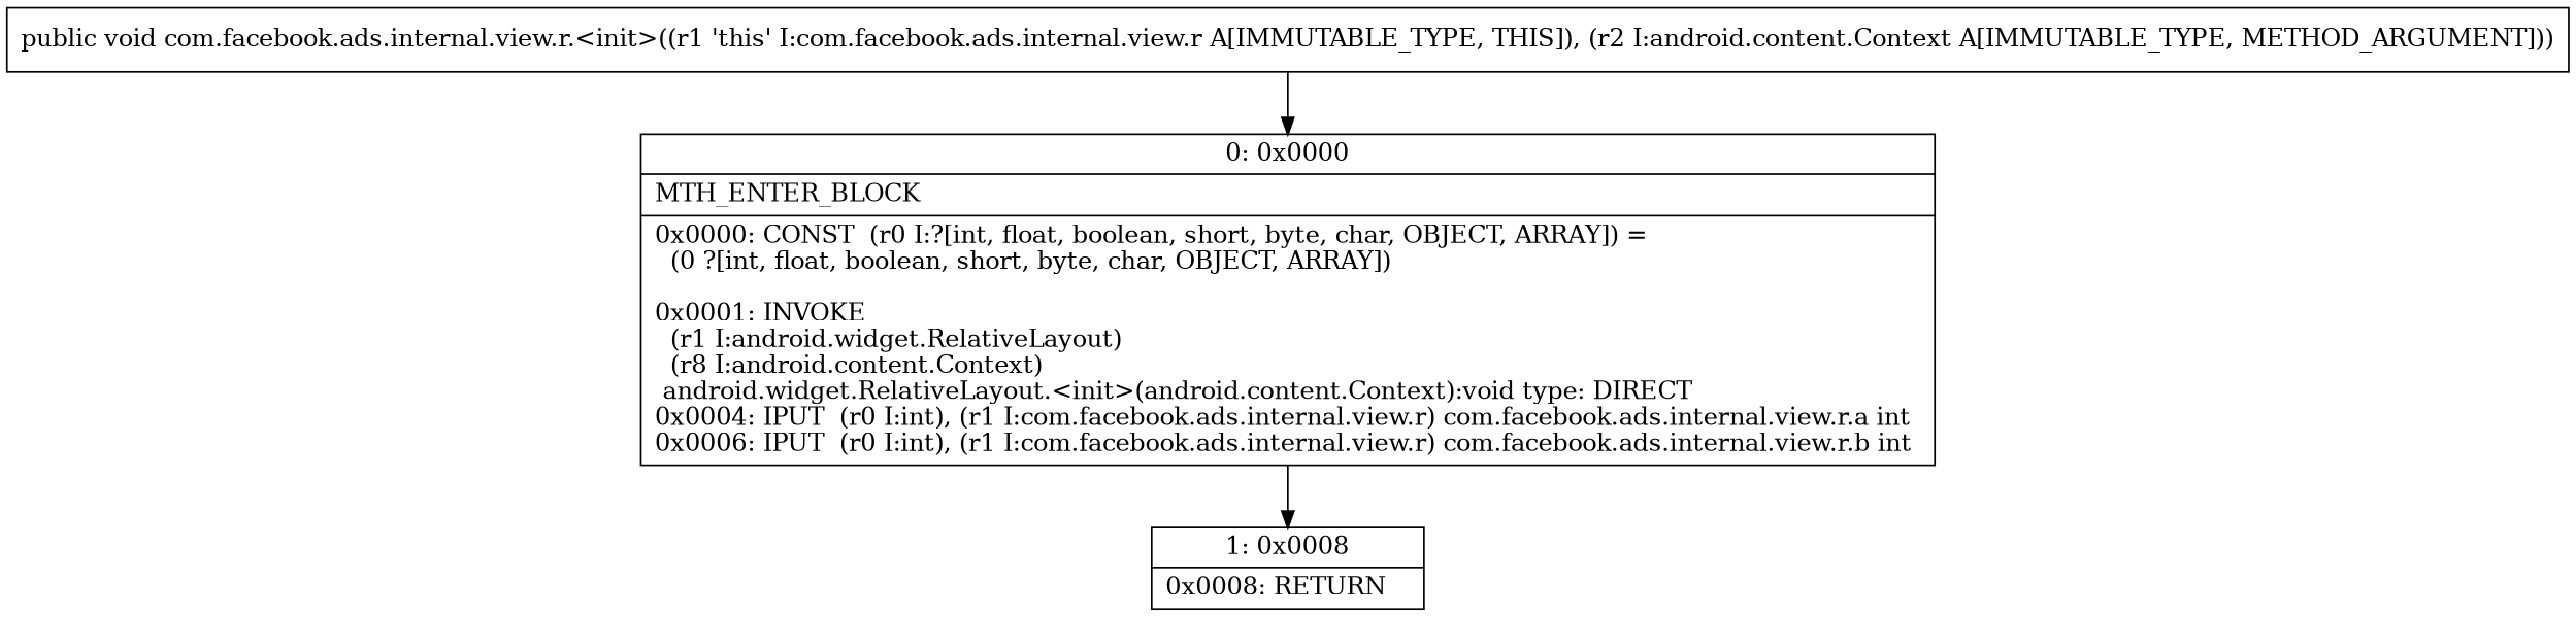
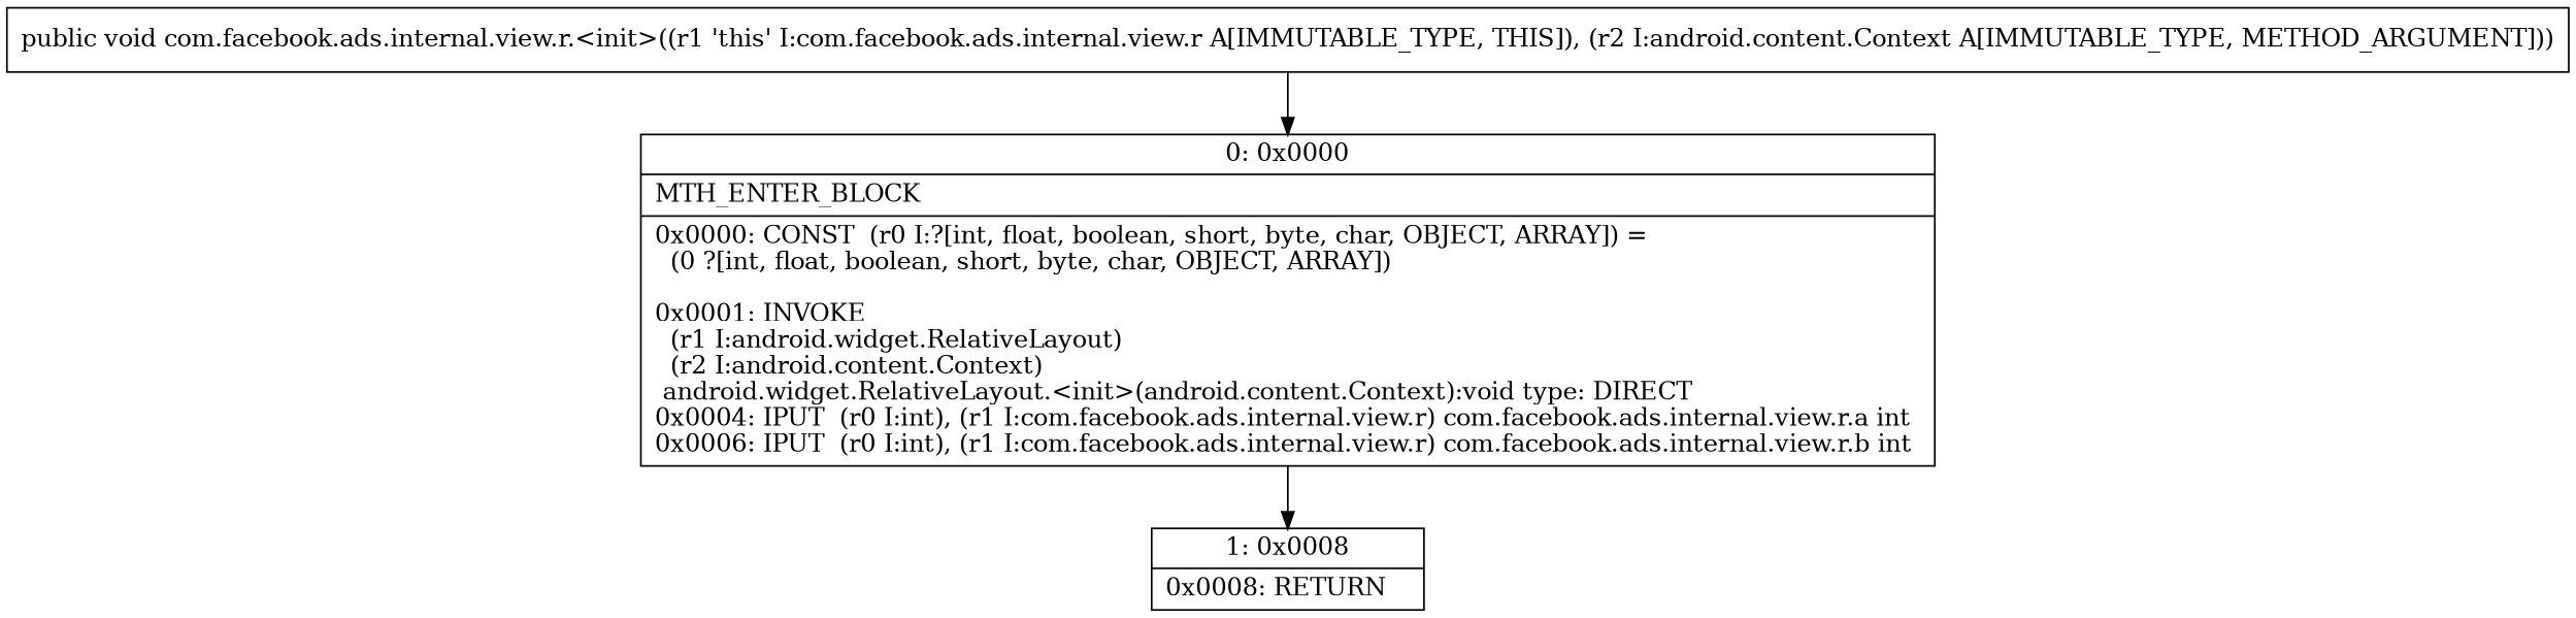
  digraph {
    node [shape=record]
-   n1 [label="{0\:\ 0x0000|MTH_ENTER_BLOCK\l|0x0000: CONST  (r0 I:?[int, float, boolean, short, byte, char, OBJECT, ARRAY]) = \l  (0 ?[int, float, boolean, short, byte, char, OBJECT, ARRAY])\l \l0x0001: INVOKE  \l  (r1 I:android.widget.RelativeLayout)\l  (r8 I:android.content.Context)\l android.widget.RelativeLayout.\<init\>(android.content.Context):void type: DIRECT \l0x0004: IPUT  (r0 I:int), (r1 I:com.facebook.ads.internal.view.r) com.facebook.ads.internal.view.r.a int \l0x0006: IPUT  (r0 I:int), (r1 I:com.facebook.ads.internal.view.r) com.facebook.ads.internal.view.r.b int \l}"]
+   n1 [label="{0\:\ 0x0000|MTH_ENTER_BLOCK\l|0x0000: CONST  (r0 I:?[int, float, boolean, short, byte, char, OBJECT, ARRAY]) = \l  (0 ?[int, float, boolean, short, byte, char, OBJECT, ARRAY])\l \l0x0001: INVOKE  \l  (r1 I:android.widget.RelativeLayout)\l  (r2 I:android.content.Context)\l android.widget.RelativeLayout.\<init\>(android.content.Context):void type: DIRECT \l0x0004: IPUT  (r0 I:int), (r1 I:com.facebook.ads.internal.view.r) com.facebook.ads.internal.view.r.a int \l0x0006: IPUT  (r0 I:int), (r1 I:com.facebook.ads.internal.view.r) com.facebook.ads.internal.view.r.b int \l}"]
    n2 [label="{1\:\ 0x0008|0x0008: RETURN   \l}"]
    n3 [label="{public void com.facebook.ads.internal.view.r.\<init\>((r1 'this' I:com.facebook.ads.internal.view.r A[IMMUTABLE_TYPE, THIS]), (r2 I:android.content.Context A[IMMUTABLE_TYPE, METHOD_ARGUMENT])) }"]
    n1 -> n2
    n3 -> n1
  }
